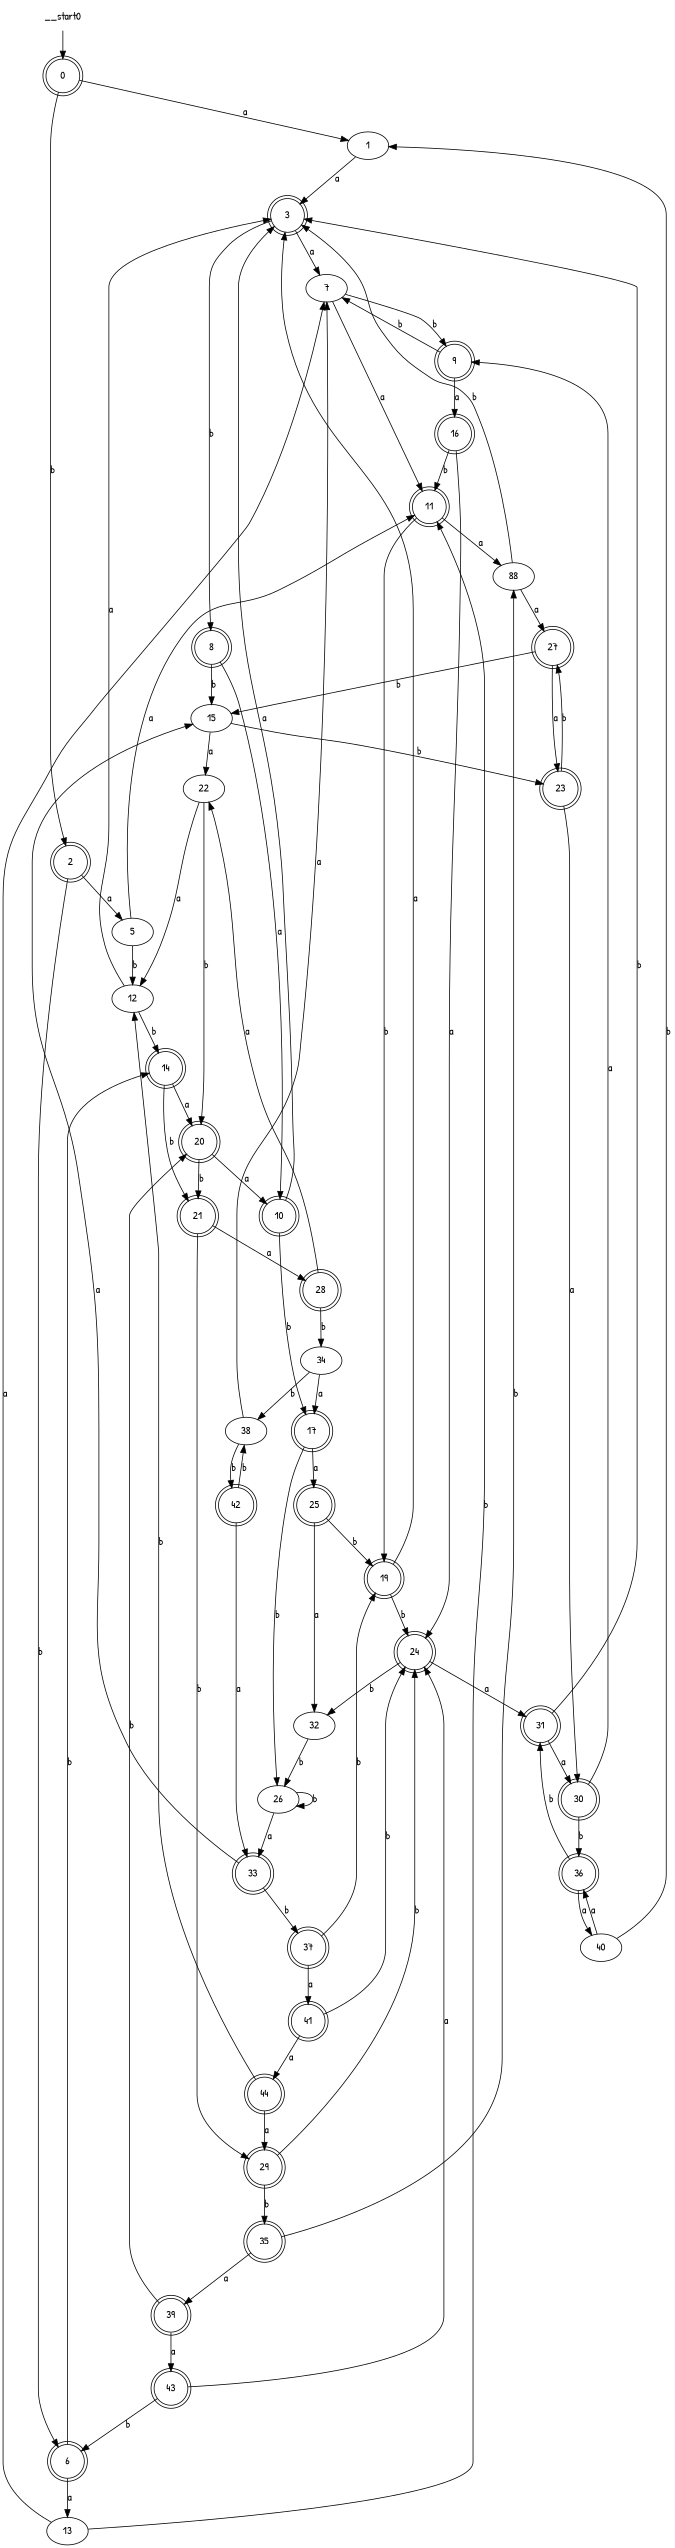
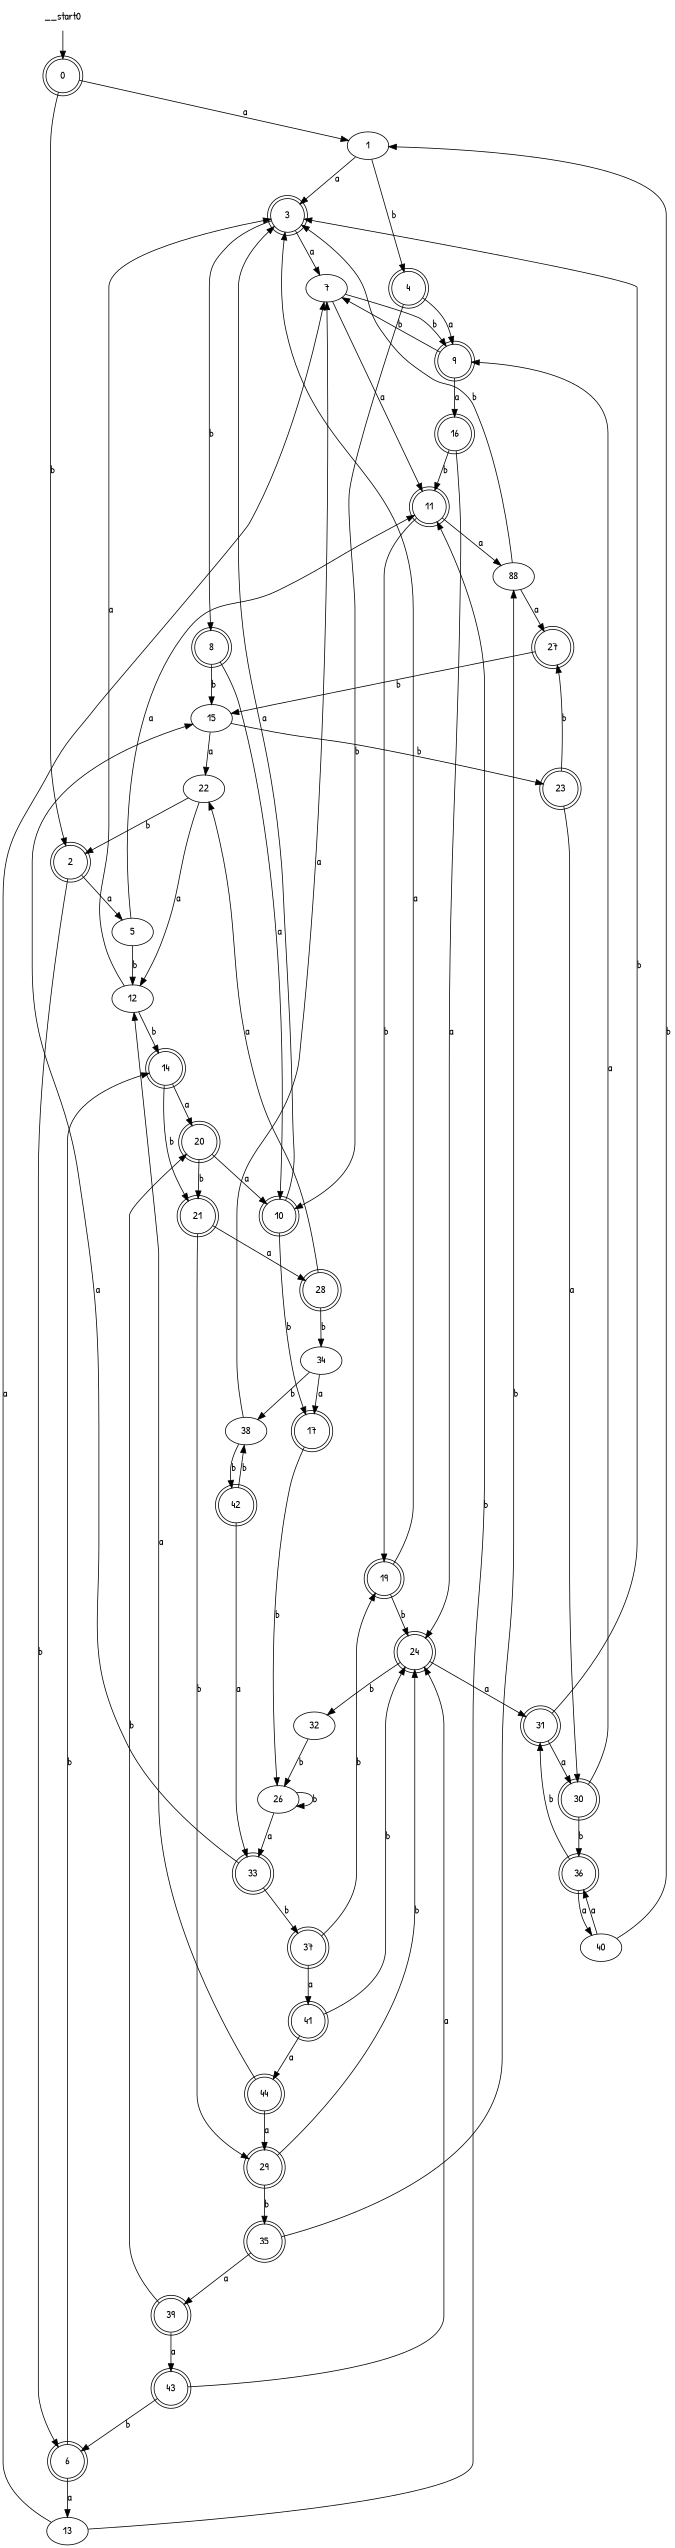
  digraph {
    fontname="Patrick Hand"
    node [fontname="Patrick Hand" shape=doublecircle]
    edge [fontname="Patrick Hand"]
    __start0 [shape=none]
    0
    1 [shape=""]
    2
    3
+   4
    5 [shape=""]
    6
    7 [shape=""]
    8
    9
    10
    11
    12 [shape=""]
    13 [shape=""]
    14
    15 [shape=""]
    16
    17
    n20 [label=88 shape=""]
    19
    20
    21
    22 [shape=""]
    23
    24
-   25
    26 [shape=""]
    27
    28
    29
    30
    31
    32 [shape=""]
    33
    34 [shape=""]
    35
    36
    37
    38 [shape=""]
    39
    40 [shape=""]
    41
    42
    43
    44
    __start0 -> 0
    0 -> 1 [label=a]
    0 -> 2 [label=b]
    1 -> 3 [label=a]
+   1 -> 4 [label=b]
    2 -> 5 [label=a]
    2 -> 6 [label=b]
    3 -> 7 [label=a]
    3 -> 8 [label=b]
+   4 -> 9 [label=a]
+   4 -> 10 [label=b]
    5 -> 11 [label=a]
    5 -> 12 [label=b]
    6 -> 13 [label=a]
    6 -> 14 [label=b]
    7 -> 9 [label=b]
    7 -> 11 [label=a]
    8 -> 10 [label=a]
    8 -> 15 [label=b]
    9 -> 7 [label=b]
    9 -> 16 [label=a]
    10 -> 3 [label=a]
    10 -> 17 [label=b]
    11 -> n20 [label=a]
    11 -> 19 [label=b]
    12 -> 3 [label=a]
    12 -> 14 [label=b]
    13 -> 7 [label=a]
    13 -> 11 [label=b]
    14 -> 20 [label=a]
    14 -> 21 [label=b]
    15 -> 22 [label=a]
    15 -> 23 [label=b]
    16 -> 11 [label=b]
    16 -> 24 [label=a]
-   17 -> 25 [label=a]
    17 -> 26 [label=b]
    n20 -> 3 [label=b]
    n20 -> 27 [label=a]
    19 -> 3 [label=a]
    19 -> 24 [label=b]
    20 -> 10 [label=a]
    20 -> 21 [label=b]
    21 -> 28 [label=a]
    21 -> 29 [label=b]
-   22 -> 20 [label=b]
+   22 -> 2 [label=b]
    22 -> 12 [label=a]
    23 -> 27 [label=b]
    23 -> 30 [label=a]
    24 -> 31 [label=a]
    24 -> 32 [label=b]
-   25 -> 19 [label=b]
-   25 -> 32 [label=a]
    26 -> 26 [label=b]
    26 -> 33 [label=a]
    27 -> 15 [label=b]
-   27 -> 23 [label=a]
    28 -> 22 [label=a]
    28 -> 34 [label=b]
    29 -> 24 [label=b]
    29 -> 35 [label=b]
    30 -> 9 [label=a]
    30 -> 36 [label=b]
    31 -> 3 [label=b]
    31 -> 30 [label=a]
    32 -> 26 [label=b]
    33 -> 15 [label=a]
    33 -> 37 [label=b]
    34 -> 17 [label=a]
    34 -> 38 [label=b]
    35 -> n20 [label=b]
    35 -> 39 [label=a]
    36 -> 31 [label=b]
    36 -> 40 [label=a]
    37 -> 19 [label=b]
    37 -> 41 [label=a]
    38 -> 7 [label=a]
    38 -> 42 [label=b]
    39 -> 20 [label=b]
    39 -> 43 [label=a]
    40 -> 1 [label=b]
    40 -> 36 [label=a]
    41 -> 24 [label=b]
    41 -> 44 [label=a]
    42 -> 33 [label=a]
    42 -> 38 [label=b]
    43 -> 6 [label=b]
    43 -> 24 [label=a]
-   44 -> 12 [label=b]
+   44 -> 12 [label=a]
    44 -> 29 [label=a]
  }
